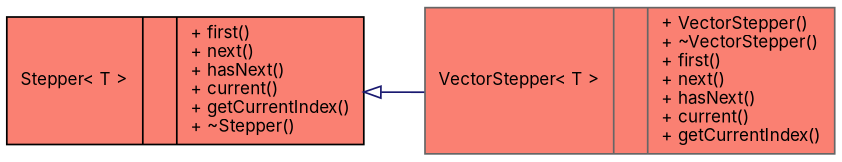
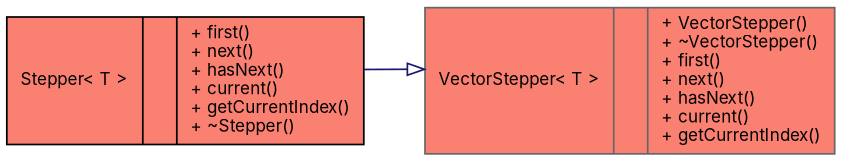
  digraph {
    rankdir=LR
    fontname=Inter
    node [fillcolor=salmon fontname=Inter fontsize=10 shape=record style=filled]
    n1 [color=black fontcolor=black height=0.2 label="{Stepper\< T \>\n||+ first()\l+ next()\l+ hasNext()\l+ current()\l+ getCurrentIndex()\l+ ~Stepper()\l}" width=0.4]
    n2 [color=gray40 height=0.2 label="{VectorStepper\< T \>\n||+ VectorStepper()\l+ ~VectorStepper()\l+ first()\l+ next()\l+ hasNext()\l+ current()\l+ getCurrentIndex()\l}" width=0.4]
-   n1 -> n2 [arrowtail=onormal color=midnightblue dir=back fontname=Inter fontsize=10 labelfontname=Helvetica labelfontsize=10 style=solid]
+   n2 -> n1 [arrowtail=onormal color=midnightblue dir=back fontname=Inter fontsize=10 labelfontname=Helvetica labelfontsize=10 style=solid]
  }
